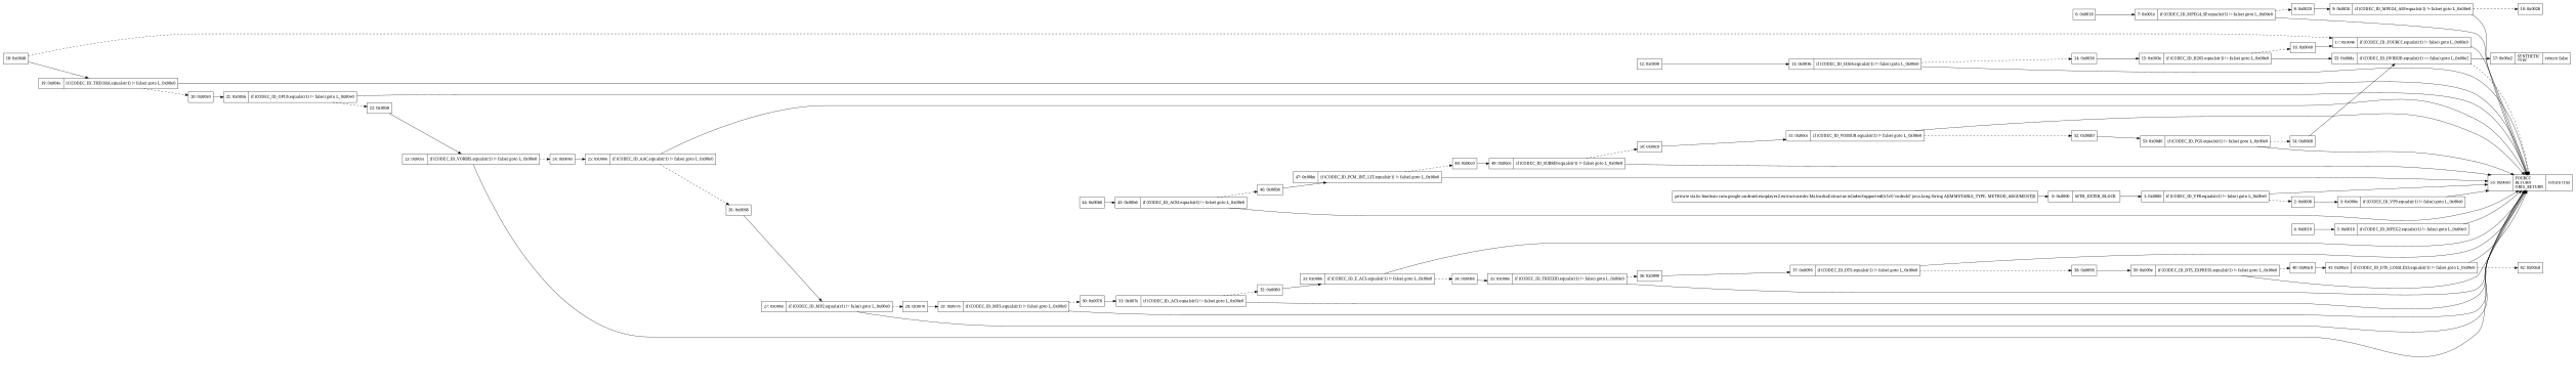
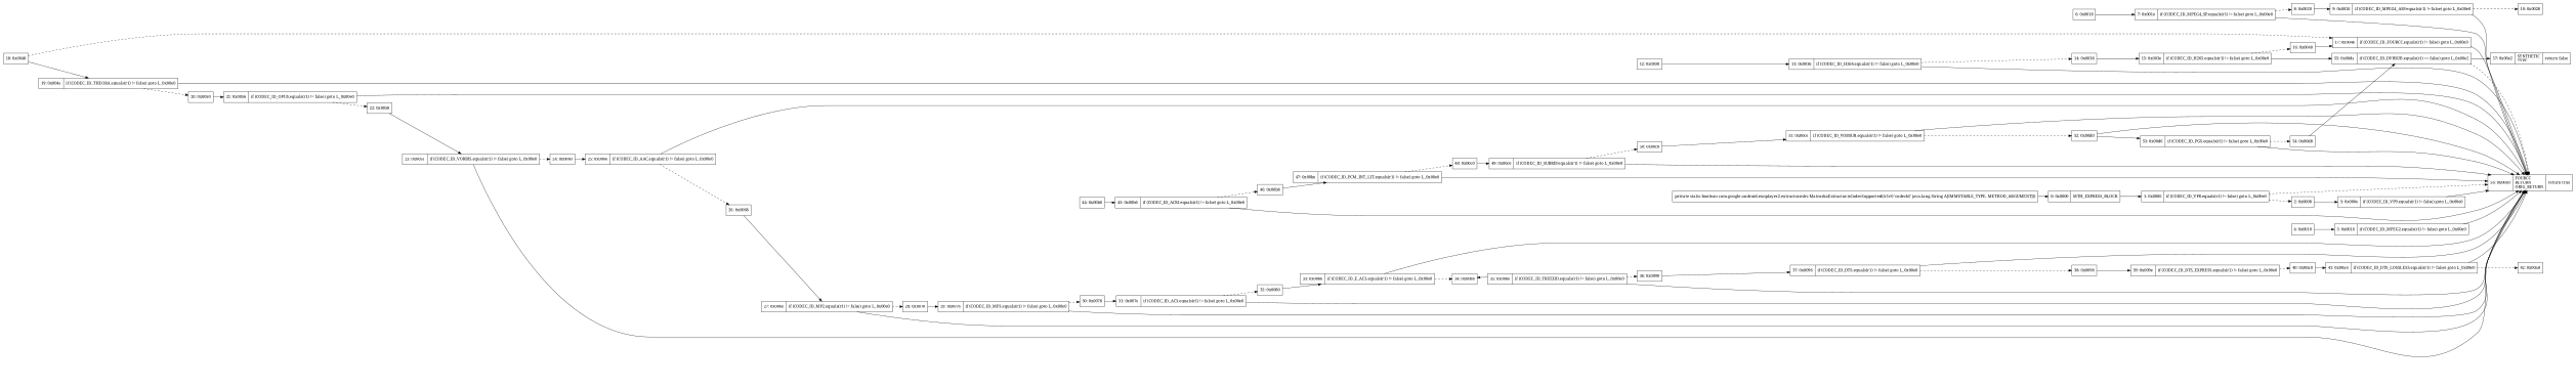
  digraph {
    fontname="Noto Serif"
    rankdir=LR
    node [fontname="Noto Serif" shape=record]
    edge [fontname="Noto Serif"]
-   n1 [label="{0\:\ 0x0000|MTH_ENTER_BLOCK\l}"]
+   n1 [label="{0\:\ 0x0000|MTH_EXPRESS_BLOCK\l}"]
    n2 [label="{1\:\ 0x0006|if (CODEC_ID_VP8.equals(r1) != false) goto L_0x00e0\l}"]
    n3 [label="{2\:\ 0x0008}"]
    n4 [label="{56\:\ 0x00e0|FOURCC\lRETURN\lORIG_RETURN\l|return true\l}"]
    n5 [label="{3\:\ 0x000e|if (CODEC_ID_VP9.equals(r1) != false) goto L_0x00e0\l}"]
    n6 [label="{4\:\ 0x0010}"]
    n7 [label="{5\:\ 0x0016|if (CODEC_ID_MPEG2.equals(r1) != false) goto L_0x00e0\l}"]
    n8 [label="{6\:\ 0x0018}"]
    n9 [label="{7\:\ 0x001e|if (CODEC_ID_MPEG4_SP.equals(r1) != false) goto L_0x00e0\l}"]
    n10 [label="{8\:\ 0x0020}"]
    n11 [label="{9\:\ 0x0026|if (CODEC_ID_MPEG4_ASP.equals(r1) != false) goto L_0x00e0\l}"]
    n12 [label="{10\:\ 0x0028}"]
    n13 [label="{12\:\ 0x0030}"]
    n14 [label="{13\:\ 0x0036|if (CODEC_ID_H264.equals(r1) != false) goto L_0x00e0\l}"]
    n15 [label="{14\:\ 0x0038}"]
    n16 [label="{15\:\ 0x003e|if (CODEC_ID_H265.equals(r1) != false) goto L_0x00e0\l}"]
    n17 [label="{16\:\ 0x0040}"]
    n18 [label="{55\:\ 0x00de|if (CODEC_ID_DVBSUB.equals(r1) == false) goto L_0x00e2\l}"]
    n19 [label="{17\:\ 0x0046|if (CODEC_ID_FOURCC.equals(r1) != false) goto L_0x00e0\l}"]
    n20 [label="{18\:\ 0x0048}"]
    n21 [label="{19\:\ 0x004e|if (CODEC_ID_THEORA.equals(r1) != false) goto L_0x00e0\l}"]
    n22 [label="{20\:\ 0x0050}"]
    n23 [label="{21\:\ 0x0056|if (CODEC_ID_OPUS.equals(r1) != false) goto L_0x00e0\l}"]
    n24 [label="{22\:\ 0x0058}"]
    n25 [label="{23\:\ 0x005e|if (CODEC_ID_VORBIS.equals(r1) != false) goto L_0x00e0\l}"]
    n26 [label="{24\:\ 0x0060}"]
    n27 [label="{25\:\ 0x0066|if (CODEC_ID_AAC.equals(r1) != false) goto L_0x00e0\l}"]
    n28 [label="{26\:\ 0x0068}"]
    n29 [label="{27\:\ 0x006e|if (CODEC_ID_MP2.equals(r1) != false) goto L_0x00e0\l}"]
    n30 [label="{28\:\ 0x0070}"]
    n31 [label="{29\:\ 0x0076|if (CODEC_ID_MP3.equals(r1) != false) goto L_0x00e0\l}"]
    n32 [label="{30\:\ 0x0078}"]
    n33 [label="{31\:\ 0x007e|if (CODEC_ID_AC3.equals(r1) != false) goto L_0x00e0\l}"]
    n34 [label="{32\:\ 0x0080}"]
    n35 [label="{33\:\ 0x0086|if (CODEC_ID_E_AC3.equals(r1) != false) goto L_0x00e0\l}"]
    n36 [label="{34\:\ 0x0088}"]
    n37 [label="{35\:\ 0x008e|if (CODEC_ID_TRUEHD.equals(r1) != false) goto L_0x00e0\l}"]
    n38 [label="{36\:\ 0x0090}"]
    n39 [label="{37\:\ 0x0096|if (CODEC_ID_DTS.equals(r1) != false) goto L_0x00e0\l}"]
    n40 [label="{38\:\ 0x0098}"]
    n41 [label="{39\:\ 0x009e|if (CODEC_ID_DTS_EXPRESS.equals(r1) != false) goto L_0x00e0\l}"]
    n42 [label="{40\:\ 0x00a0}"]
    n43 [label="{41\:\ 0x00a6|if (CODEC_ID_DTS_LOSSLESS.equals(r1) != false) goto L_0x00e0\l}"]
    n44 [label="{42\:\ 0x00a8}"]
    n45 [label="{44\:\ 0x00b0}"]
    n46 [label="{45\:\ 0x00b6|if (CODEC_ID_ACM.equals(r1) != false) goto L_0x00e0\l}"]
    n47 [label="{46\:\ 0x00b8}"]
    n48 [label="{47\:\ 0x00be|if (CODEC_ID_PCM_INT_LIT.equals(r1) != false) goto L_0x00e0\l}"]
    n49 [label="{48\:\ 0x00c0}"]
    n50 [label="{49\:\ 0x00c6|if (CODEC_ID_SUBRIP.equals(r1) != false) goto L_0x00e0\l}"]
    n51 [label="{50\:\ 0x00c8}"]
    n52 [label="{51\:\ 0x00ce|if (CODEC_ID_VOBSUB.equals(r1) != false) goto L_0x00e0\l}"]
    n53 [label="{52\:\ 0x00d0}"]
    n54 [label="{53\:\ 0x00d6|if (CODEC_ID_PGS.equals(r1) != false) goto L_0x00e0\l}"]
    n55 [label="{54\:\ 0x00d8}"]
    n56 [label="{57\:\ 0x00e2|SYNTHETIC\lTYPE\l|return false\l}"]
    n57 [label="{private static boolean com.google.android.exoplayer2.extractor.mkv.MatroskaExtractor.isCodecSupported((r1v0 'codecId' java.lang.String A[IMMUTABLE_TYPE, METHOD_ARGUMENT])) }"]
    n1 -> n2
    n2 -> n3 [style=dashed]
-   n2 -> n4
+   n2 -> n4 [style=dashed]
    n3 -> n5
    n5 -> n4
    n6 -> n7
    n7 -> n4
    n8 -> n9
    n9 -> n4
    n9 -> n10 [style=dashed]
    n10 -> n11
    n11 -> n4
    n11 -> n12 [style=dashed]
    n13 -> n14
    n14 -> n4
    n14 -> n15 [style=dashed]
    n15 -> n16
    n16 -> n17 [style=dashed]
    n16 -> n18
    n17 -> n19
    n18 -> n4 [style=dashed]
    n18 -> n56
    n19 -> n4
    n20 -> n19 [style=dashed]
    n20 -> n21
    n21 -> n4
    n21 -> n22 [style=dashed]
    n22 -> n23
    n23 -> n4
    n23 -> n24 [style=dashed]
    n24 -> n25
    n25 -> n4
    n25 -> n26 [style=dashed]
    n26 -> n27
    n27 -> n4
    n27 -> n28 [style=dashed]
    n28 -> n29
    n29 -> n4
    n29 -> n30 [style=dashed]
    n30 -> n31
    n31 -> n4
    n31 -> n32 [style=dashed]
    n32 -> n33
    n33 -> n4
    n33 -> n34 [style=dashed]
    n34 -> n35
    n35 -> n4
    n35 -> n36 [style=dashed]
-   n36 -> n37
+   n37 -> n36
    n37 -> n4
    n37 -> n38 [style=dashed]
    n38 -> n39
    n39 -> n4
    n39 -> n40 [style=dashed]
    n40 -> n41
-   n41 -> n4
+   n53 -> n4
    n41 -> n42 [style=dashed]
    n42 -> n43
    n43 -> n4
    n43 -> n44 [style=dashed]
    n45 -> n46
    n46 -> n4
    n46 -> n47 [style=dashed]
    n47 -> n48
    n48 -> n4
    n48 -> n49 [style=dashed]
    n49 -> n50
    n50 -> n4
    n50 -> n51 [style=dashed]
    n51 -> n52
    n52 -> n4
    n52 -> n53 [style=dashed]
    n53 -> n54
    n54 -> n4
    n54 -> n55 [style=dashed]
    n55 -> n18
    n57 -> n1
  }
